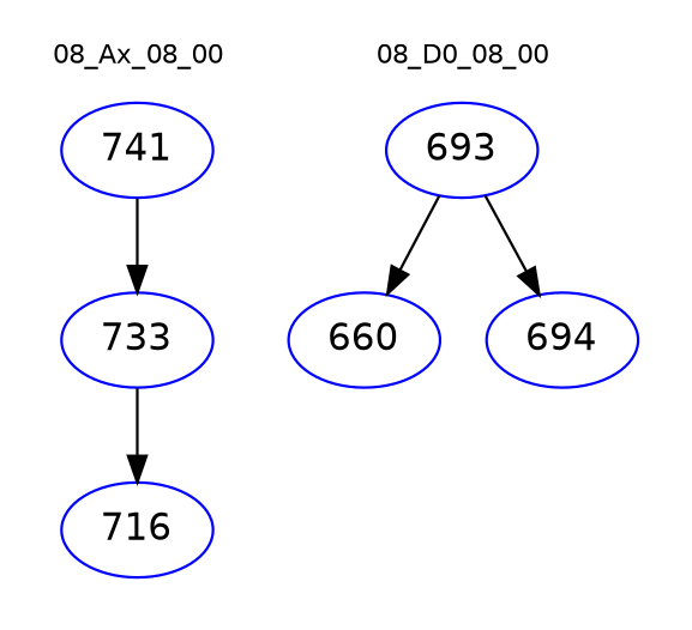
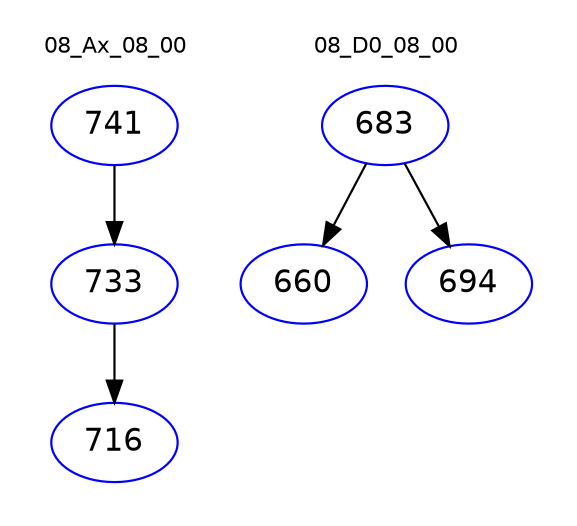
  digraph {
    fontname="DejaVu Sans"
    node [color=blue fontname="DejaVu Sans"]
    edge [color=black fontname="DejaVu Sans"]
    n1 [label=733]
    n2 [label=716]
    n3 [label=741]
-   n4 [label=693]
+   n4 [label=683]
    n5 [label=660]
    n6 [label=694]
    subgraph cluster_1 {
      color=white
      fontsize=10
      label="08_Ax_08_00"
      n1
      n2
      n3
    }
    subgraph cluster_2 {
      color=white
      fontsize=10
      label="08_D0_08_00"
      n4
      n5
      n6
    }
    n1 -> n2
    n3 -> n1
    n4 -> n5
    n4 -> n6
  }
